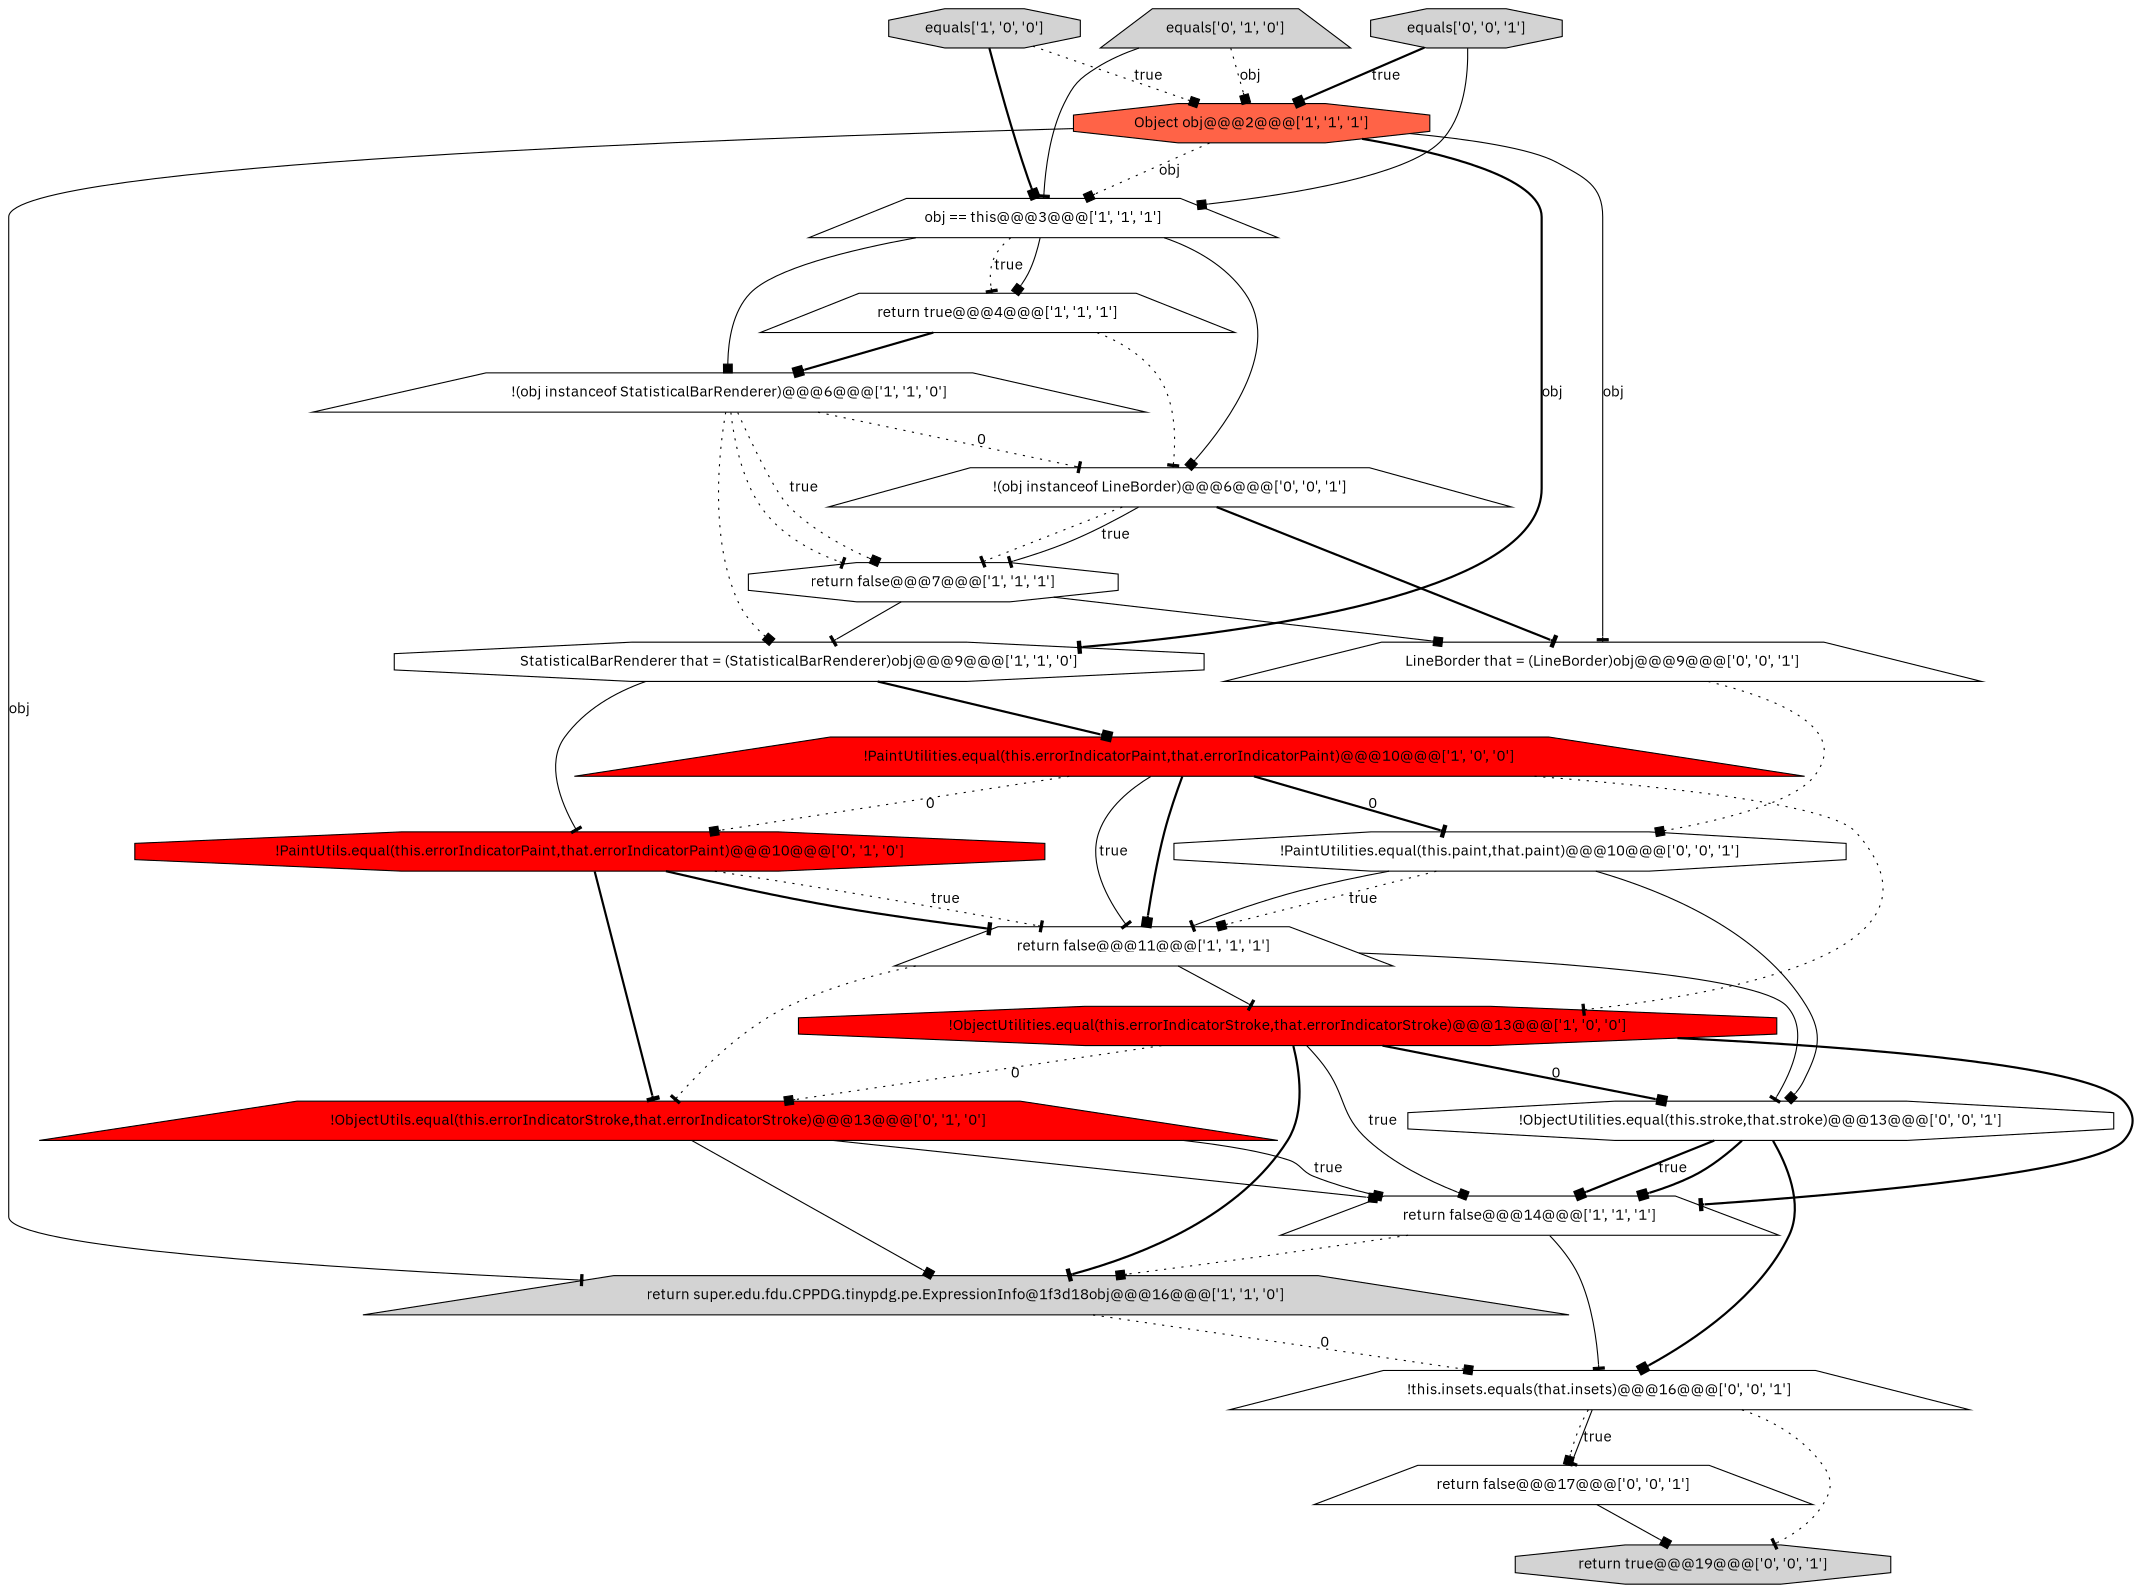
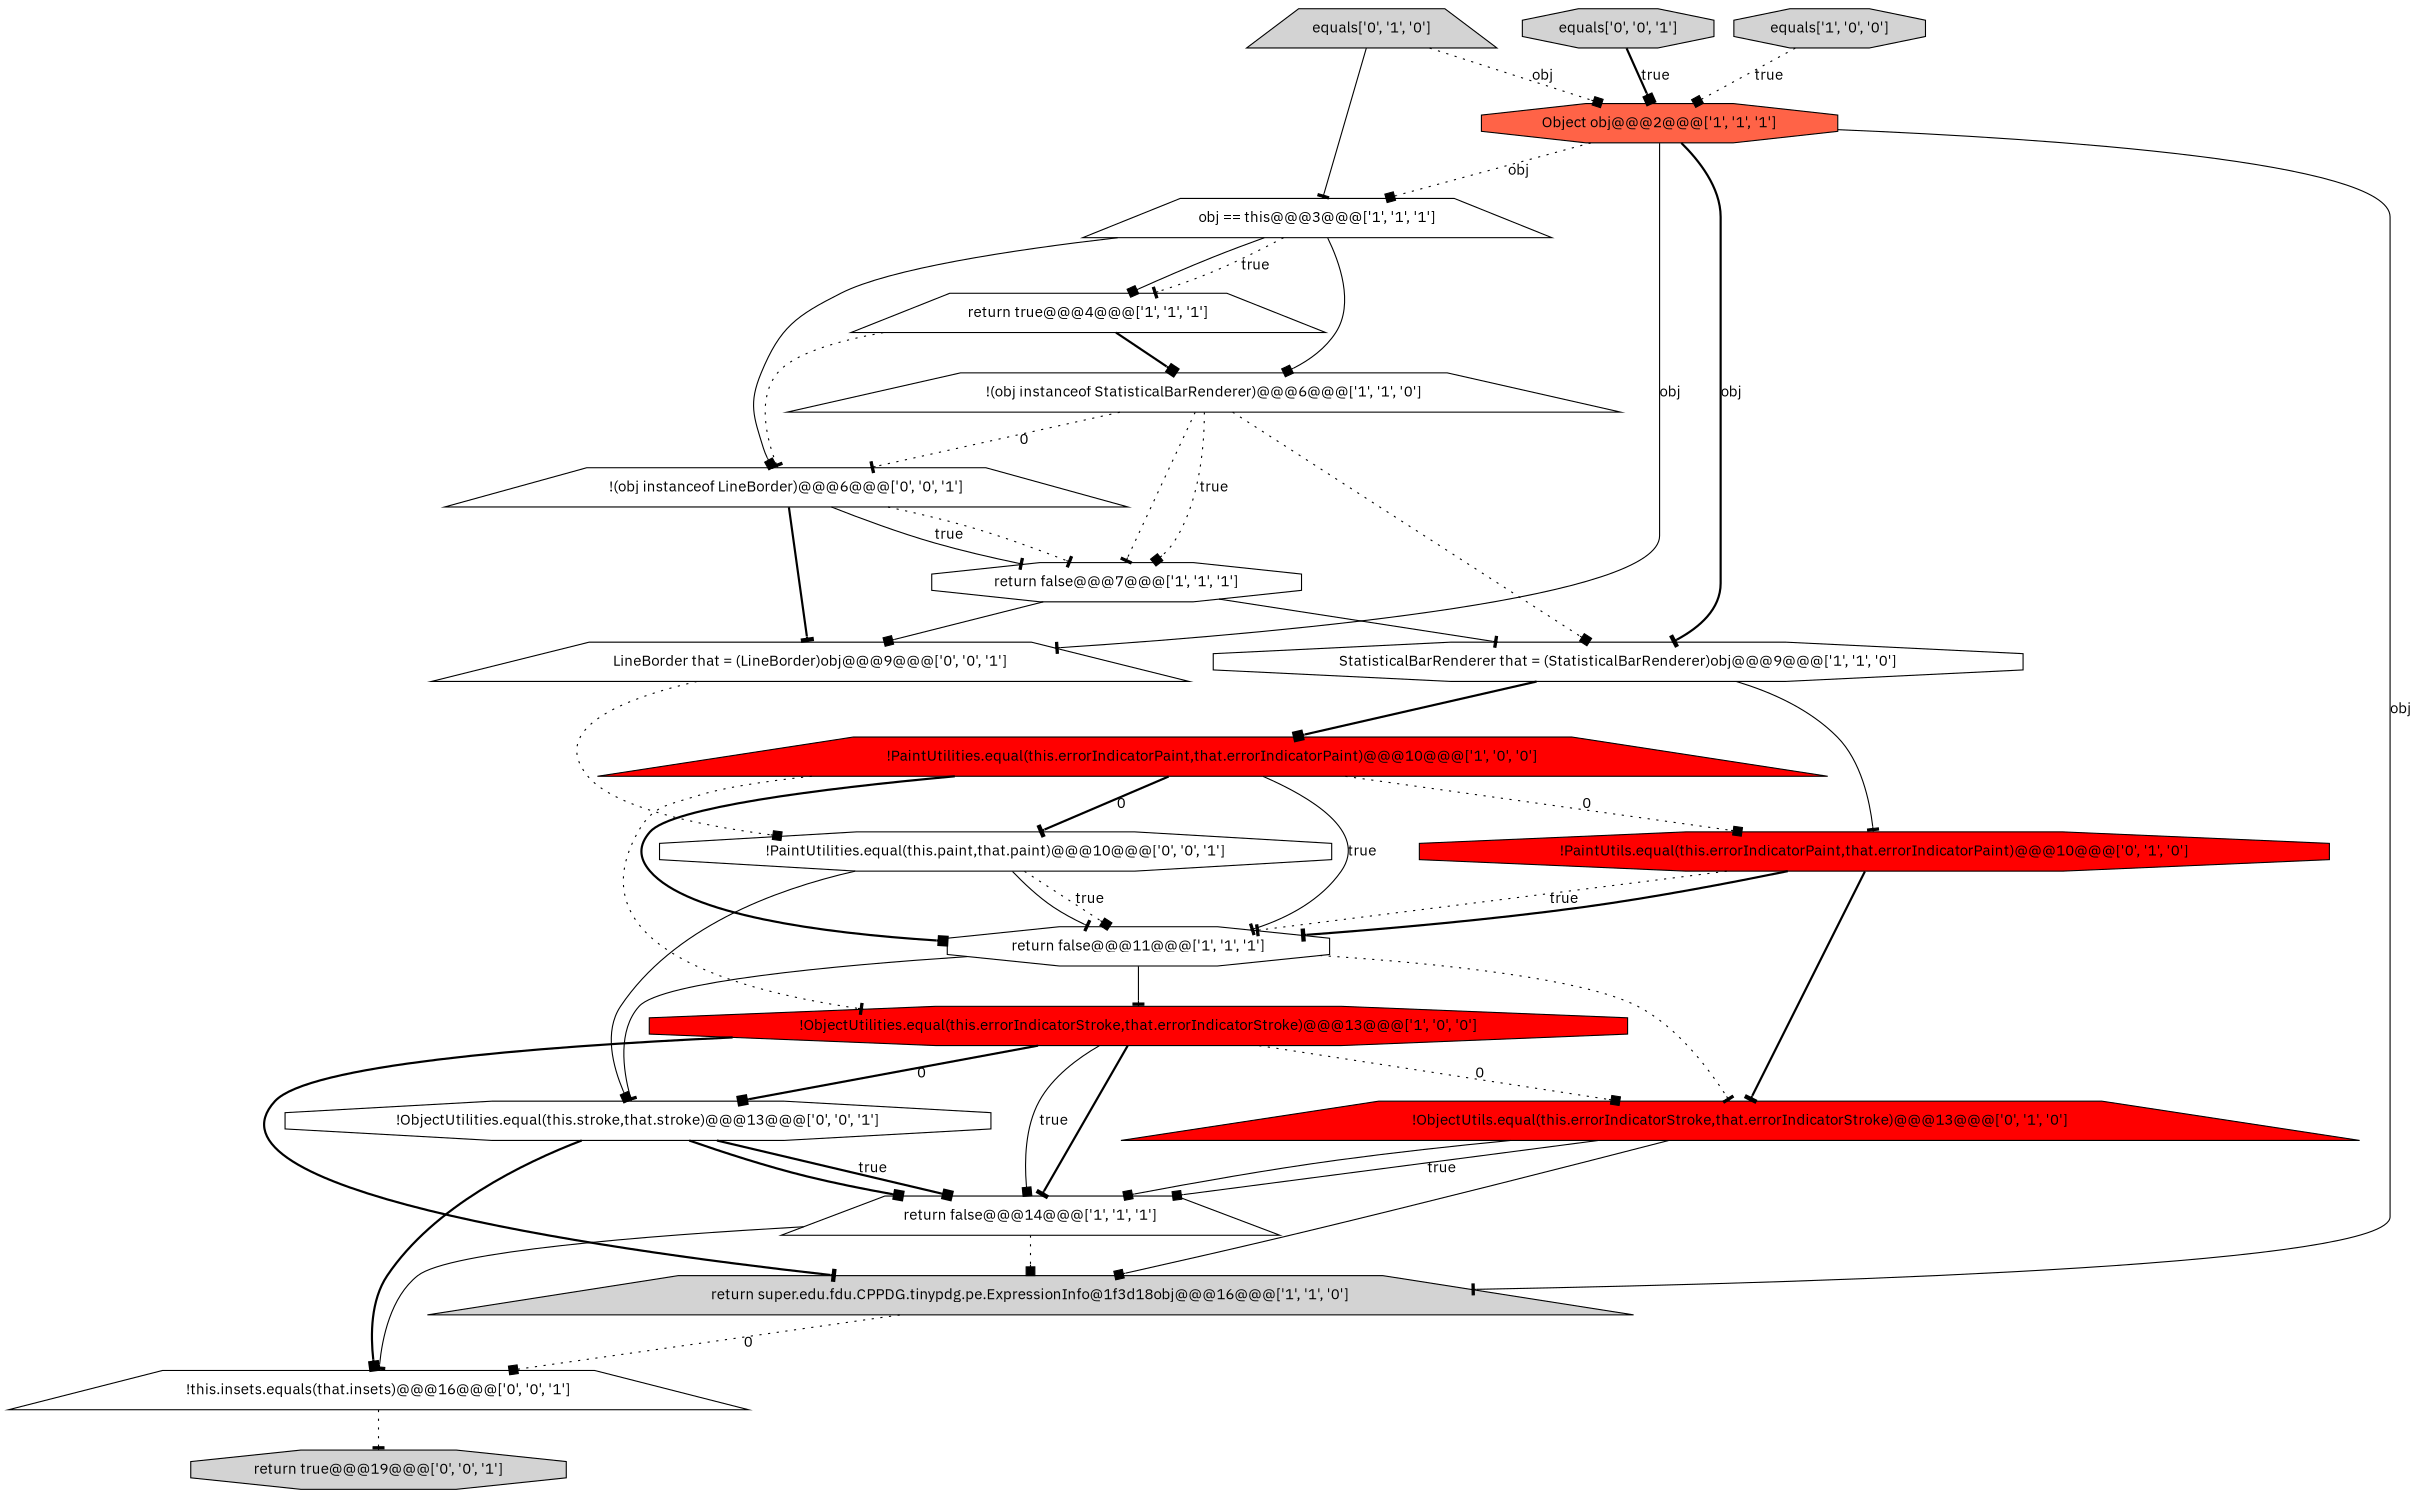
  digraph {
    fontname="IBM Plex Sans"
    node [fillcolor=white fontname="IBM Plex Sans" shape=trapezium style=filled]
    edge [arrowhead=box fontname="IBM Plex Sans" style=solid]
    n1 [label="obj == this@@@3@@@['1', '1', '1']"]
    n2 [label="!(obj instanceof LineBorder)@@@6@@@['0', '0', '1']"]
    n3 [label="return true@@@4@@@['1', '1', '1']"]
    n4 [label="!(obj instanceof StatisticalBarRenderer)@@@6@@@['1', '1', '0']"]
    n5 [label="return false@@@7@@@['1', '1', '1']" shape=octagon]
    n6 [label="LineBorder that = (LineBorder)obj@@@9@@@['0', '0', '1']"]
    n7 [label="StatisticalBarRenderer that = (StatisticalBarRenderer)obj@@@9@@@['1', '1', '0']" shape=octagon]
    n8 [fillcolor=lightgray label="equals['1', '0', '0']" shape=octagon]
    n9 [fillcolor=tomato label="Object obj@@@2@@@['1', '1', '1']" shape=octagon]
    n10 [fillcolor=lightgray label="return super.edu.fdu.CPPDG.tinypdg.pe.ExpressionInfo@1f3d18obj@@@16@@@['1', '1', '0']"]
-   n11 [label="return false@@@17@@@['0', '0', '1']"]
    n12 [fillcolor=lightgray label="return true@@@19@@@['0', '0', '1']" shape=octagon]
    n13 [label="!this.insets.equals(that.insets)@@@16@@@['0', '0', '1']"]
-   n14 [label="return false@@@11@@@['1', '1', '1']"]
+   n14 [label="return false@@@11@@@['1', '1', '1']" shape=octagon]
    n15 [fillcolor=red label="!ObjectUtils.equal(this.errorIndicatorStroke,that.errorIndicatorStroke)@@@13@@@['0', '1', '0']"]
    n16 [fillcolor=red label="!ObjectUtilities.equal(this.errorIndicatorStroke,that.errorIndicatorStroke)@@@13@@@['1', '0', '0']" shape=octagon]
    n17 [label="!ObjectUtilities.equal(this.stroke,that.stroke)@@@13@@@['0', '0', '1']" shape=octagon]
    n18 [label="return false@@@14@@@['1', '1', '1']"]
    n19 [fillcolor=red label="!PaintUtilities.equal(this.errorIndicatorPaint,that.errorIndicatorPaint)@@@10@@@['1', '0', '0']"]
    n20 [fillcolor=red label="!PaintUtils.equal(this.errorIndicatorPaint,that.errorIndicatorPaint)@@@10@@@['0', '1', '0']" shape=octagon]
    n21 [label="!PaintUtilities.equal(this.paint,that.paint)@@@10@@@['0', '0', '1']" shape=octagon]
    n22 [fillcolor=lightgray label="equals['0', '1', '0']"]
    n23 [fillcolor=lightgray label="equals['0', '0', '1']" shape=octagon]
    n1 -> n2
    n1 -> n3
    n1 -> n3 [arrowhead=tee label=true style=dotted]
    n1 -> n4
    n2 -> n5 [arrowhead=tee style=dotted]
    n2 -> n5 [arrowhead=tee label=true]
    n2 -> n6 [arrowhead=tee style=bold]
    n3 -> n2 [arrowhead=tee style=dotted]
    n3 -> n4 [style=bold]
    n4 -> n2 [arrowhead=tee label=0 style=dotted]
    n4 -> n5 [label=true style=dotted]
    n4 -> n5 [arrowhead=tee style=dotted]
    n4 -> n7 [style=dotted]
    n5 -> n6
    n5 -> n7 [arrowhead=tee]
    n6 -> n21 [style=dotted]
    n7 -> n19 [style=bold]
    n7 -> n20 [arrowhead=tee]
-   n8 -> n1 [style=bold]
    n8 -> n9 [label=true style=dotted]
    n9 -> n1 [label=obj style=dotted]
    n9 -> n6 [arrowhead=tee label=obj]
    n9 -> n7 [arrowhead=tee label=obj style=bold]
    n9 -> n10 [arrowhead=tee label=obj]
    n10 -> n13 [label=0 style=dotted]
-   n11 -> n12
-   n13 -> n11 [style=dotted]
-   n13 -> n11 [arrowhead=tee label=true]
    n13 -> n12 [arrowhead=tee style=dotted]
    n14 -> n15 [arrowhead=tee style=dotted]
    n14 -> n16 [arrowhead=tee]
    n14 -> n17 [arrowhead=tee]
    n15 -> n10
    n15 -> n18 [label=true]
    n15 -> n18
    n16 -> n10 [arrowhead=tee style=bold]
    n16 -> n15 [label=0 style=dotted]
    n16 -> n17 [label=0 style=bold]
    n16 -> n18 [arrowhead=tee style=bold]
    n16 -> n18 [label=true]
    n17 -> n13 [style=bold]
    n17 -> n18 [label=true style=bold]
    n17 -> n18 [style=bold]
    n18 -> n10 [style=dotted]
    n18 -> n13 [arrowhead=tee]
    n19 -> n14 [arrowhead=tee label=true]
    n19 -> n14 [style=bold]
    n19 -> n16 [arrowhead=tee style=dotted]
    n19 -> n20 [label=0 style=dotted]
    n19 -> n21 [arrowhead=tee label=0 style=bold]
    n20 -> n14 [arrowhead=tee label=true style=dotted]
    n20 -> n14 [arrowhead=tee style=bold]
    n20 -> n15 [arrowhead=tee style=bold]
    n21 -> n14 [label=true style=dotted]
    n21 -> n14 [arrowhead=tee]
    n21 -> n17
    n22 -> n1 [arrowhead=tee]
    n22 -> n9 [label=obj style=dotted]
-   n23 -> n1
    n23 -> n9 [label=true style=bold]
  }
